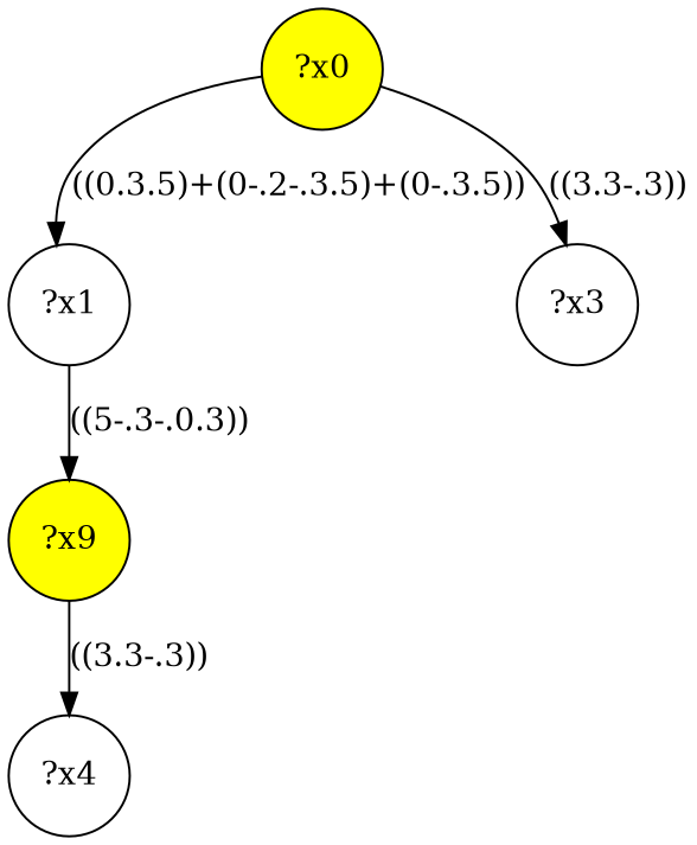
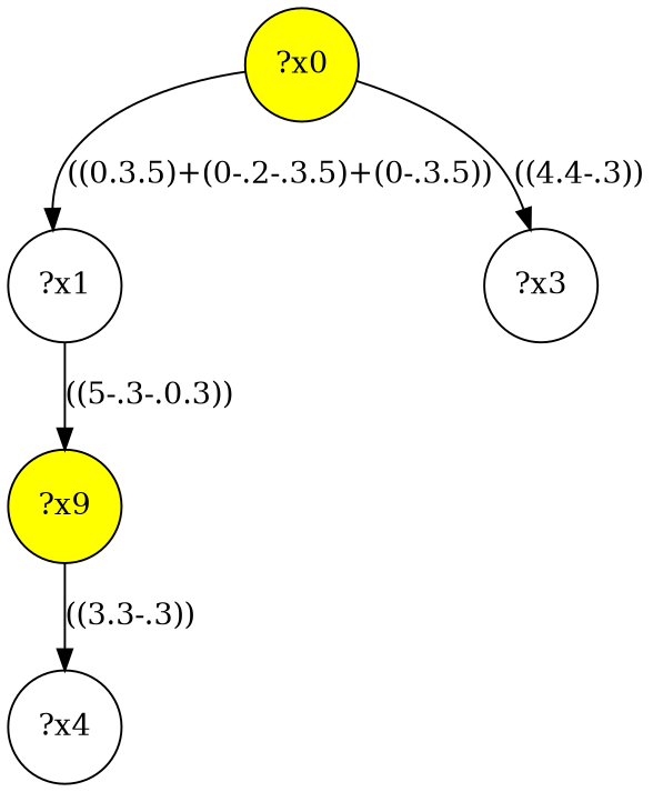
  digraph {
    node [shape=circle]
    n1 [fillcolor=yellow label="?x0" style="filled,"]
    n2 [label="?x1"]
    n3 [label="?x3"]
    n4 [fillcolor=yellow label="?x9" style="filled,"]
    n5 [label="?x4"]
    n1 -> n2 [label="((0.3.5)+(0-.2-.3.5)+(0-.3.5))"]
-   n1 -> n3 [label="((3.3-.3))"]
+   n1 -> n3 [label="((4.4-.3))"]
    n2 -> n4 [label="((5-.3-.0.3))"]
    n4 -> n5 [label="((3.3-.3))"]
  }
